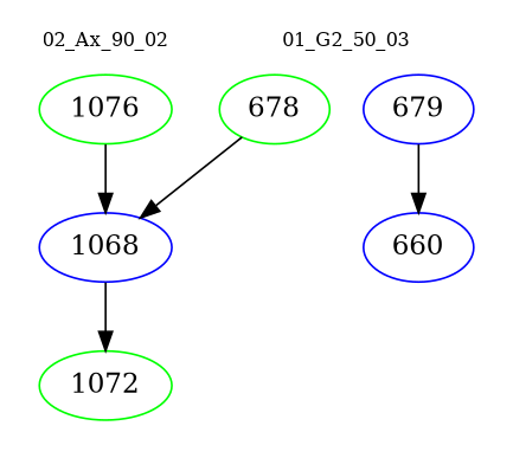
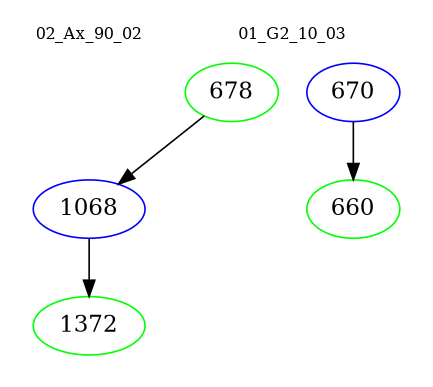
  digraph {
    node [color=green]
    edge [color=black]
-   n1 [label=1076]
    n2 [color=blue label=1068]
-   n3 [label=1072]
+   n3 [label=1372]
    n4 [label=678]
-   n5 [color=blue label=679]
-   n6 [color=blue label=660]
+   n5 [color=blue label=670]
+   n6 [label=660]
    subgraph cluster_1 {
      color=white
      fontsize=10
      label="02_Ax_90_02"
-     n1
      n2
      n3
    }
    subgraph cluster_2 {
      color=white
      fontsize=10
-     label="01_G2_50_03"
+     label="01_G2_10_03"
      n4
      n5
      n6
    }
-   n1 -> n2
    n2 -> n3
    n4 -> n2
    n5 -> n6
  }
